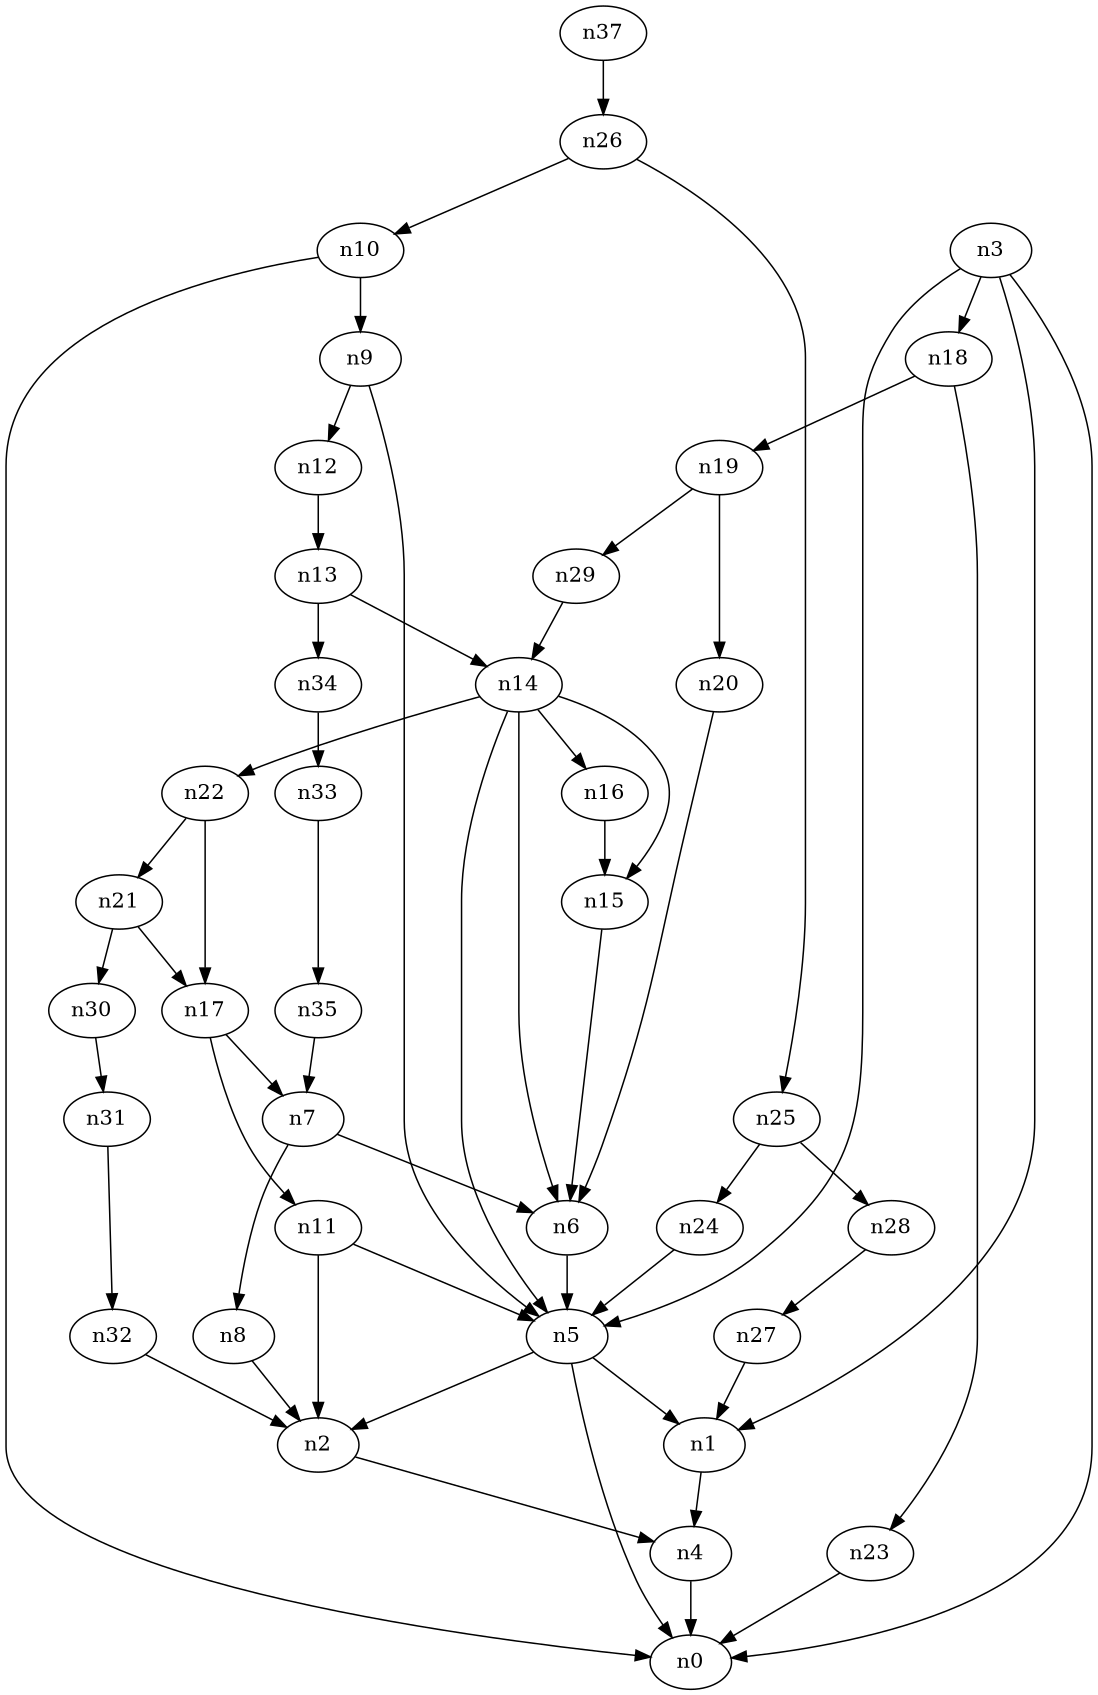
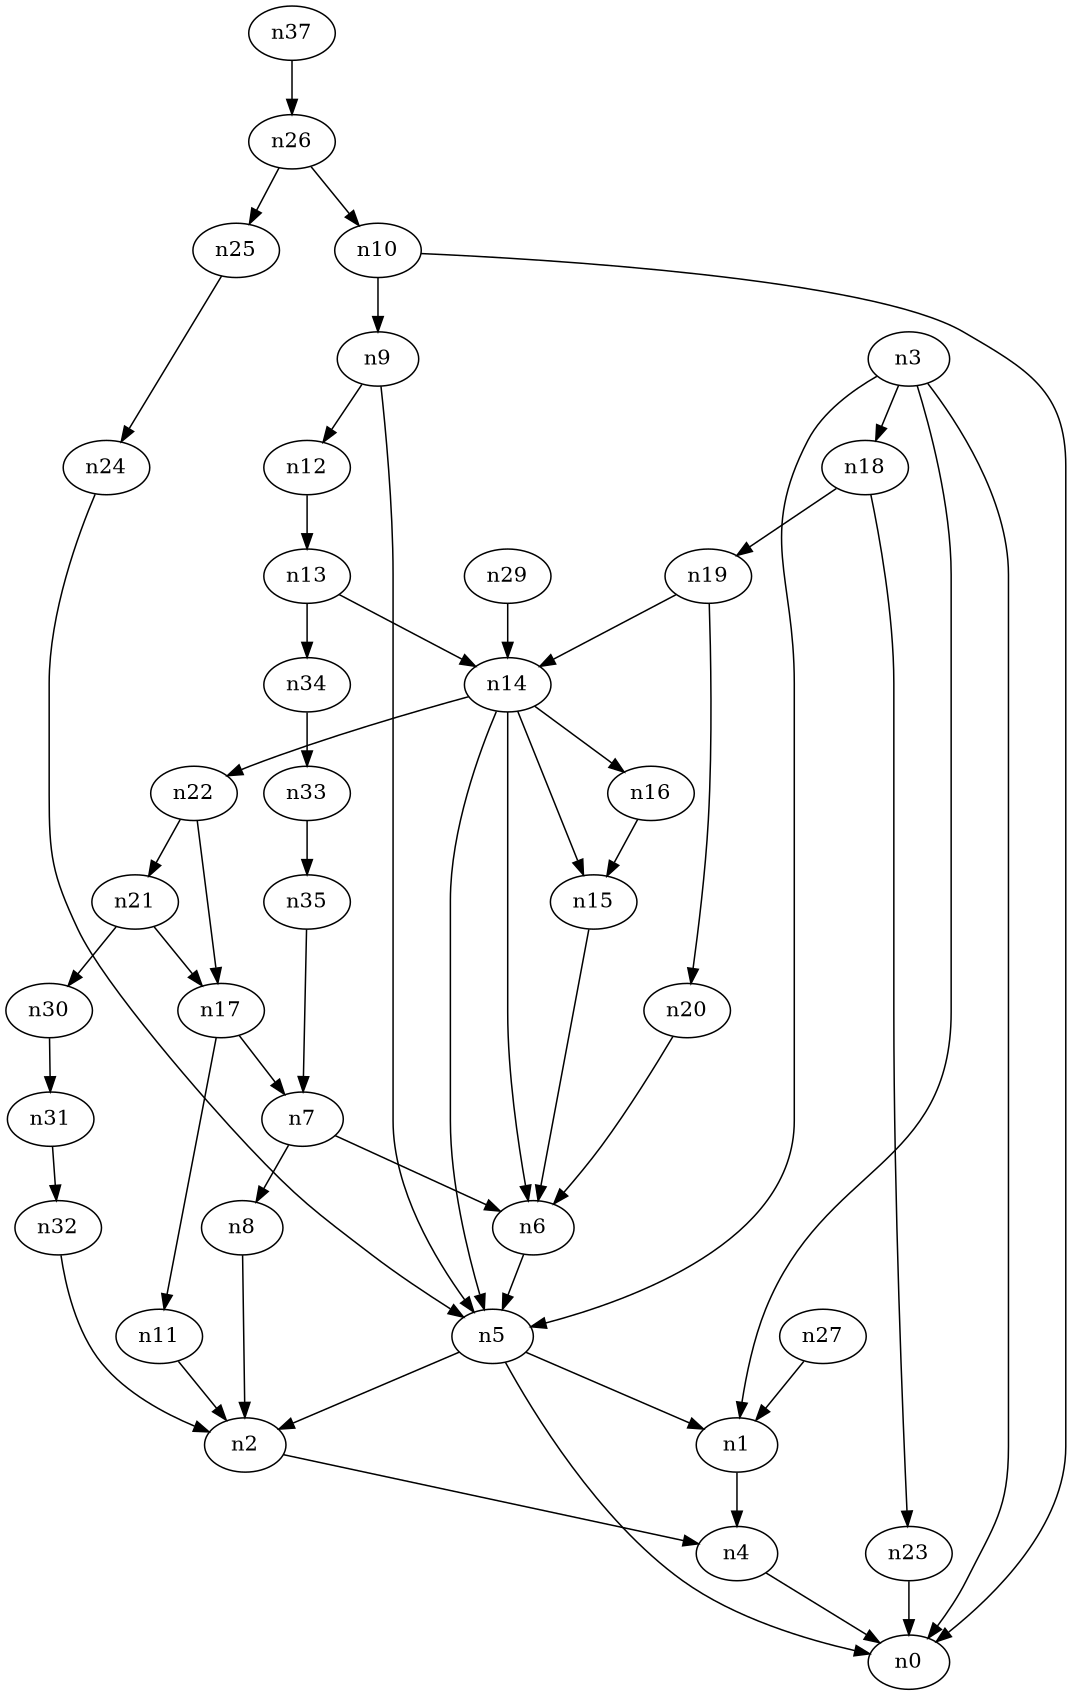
  digraph {
    n1
    n4
    n0
    n2
    n3
    n18
    n5
    n19
    n23
    n20
    n29
    n6
    n7
    n8
    n9
    n12
    n13
    n14
    n34
    n10
    n11
    n15
    n16
    n22
    n33
    n17
    n21
    n35
    n30
    n31
    n32
    n24
    n25
-   n28
    n27
    n26
    n37
    n1 -> n4
    n4 -> n0
    n2 -> n4
    n3 -> n1
    n3 -> n0
    n3 -> n18
    n3 -> n5
    n18 -> n19
    n18 -> n23
    n5 -> n1
    n5 -> n0
    n5 -> n2
    n19 -> n20
-   n19 -> n29
+   n19 -> n14
    n23 -> n0
    n20 -> n6
    n29 -> n14
    n6 -> n5
    n7 -> n6
    n7 -> n8
    n8 -> n2
    n9 -> n5
    n9 -> n12
    n12 -> n13
    n13 -> n14
    n13 -> n34
    n14 -> n5
    n14 -> n6
    n14 -> n15
    n14 -> n16
    n14 -> n22
    n34 -> n33
    n10 -> n0
    n10 -> n9
    n11 -> n2
-   n11 -> n5
    n15 -> n6
    n16 -> n15
    n22 -> n17
    n22 -> n21
    n33 -> n35
    n17 -> n7
    n17 -> n11
    n21 -> n17
    n21 -> n30
    n35 -> n7
    n30 -> n31
    n31 -> n32
    n32 -> n2
    n24 -> n5
    n25 -> n24
-   n25 -> n28
-   n28 -> n27
    n27 -> n1
    n26 -> n10
    n26 -> n25
    n37 -> n26
  }
